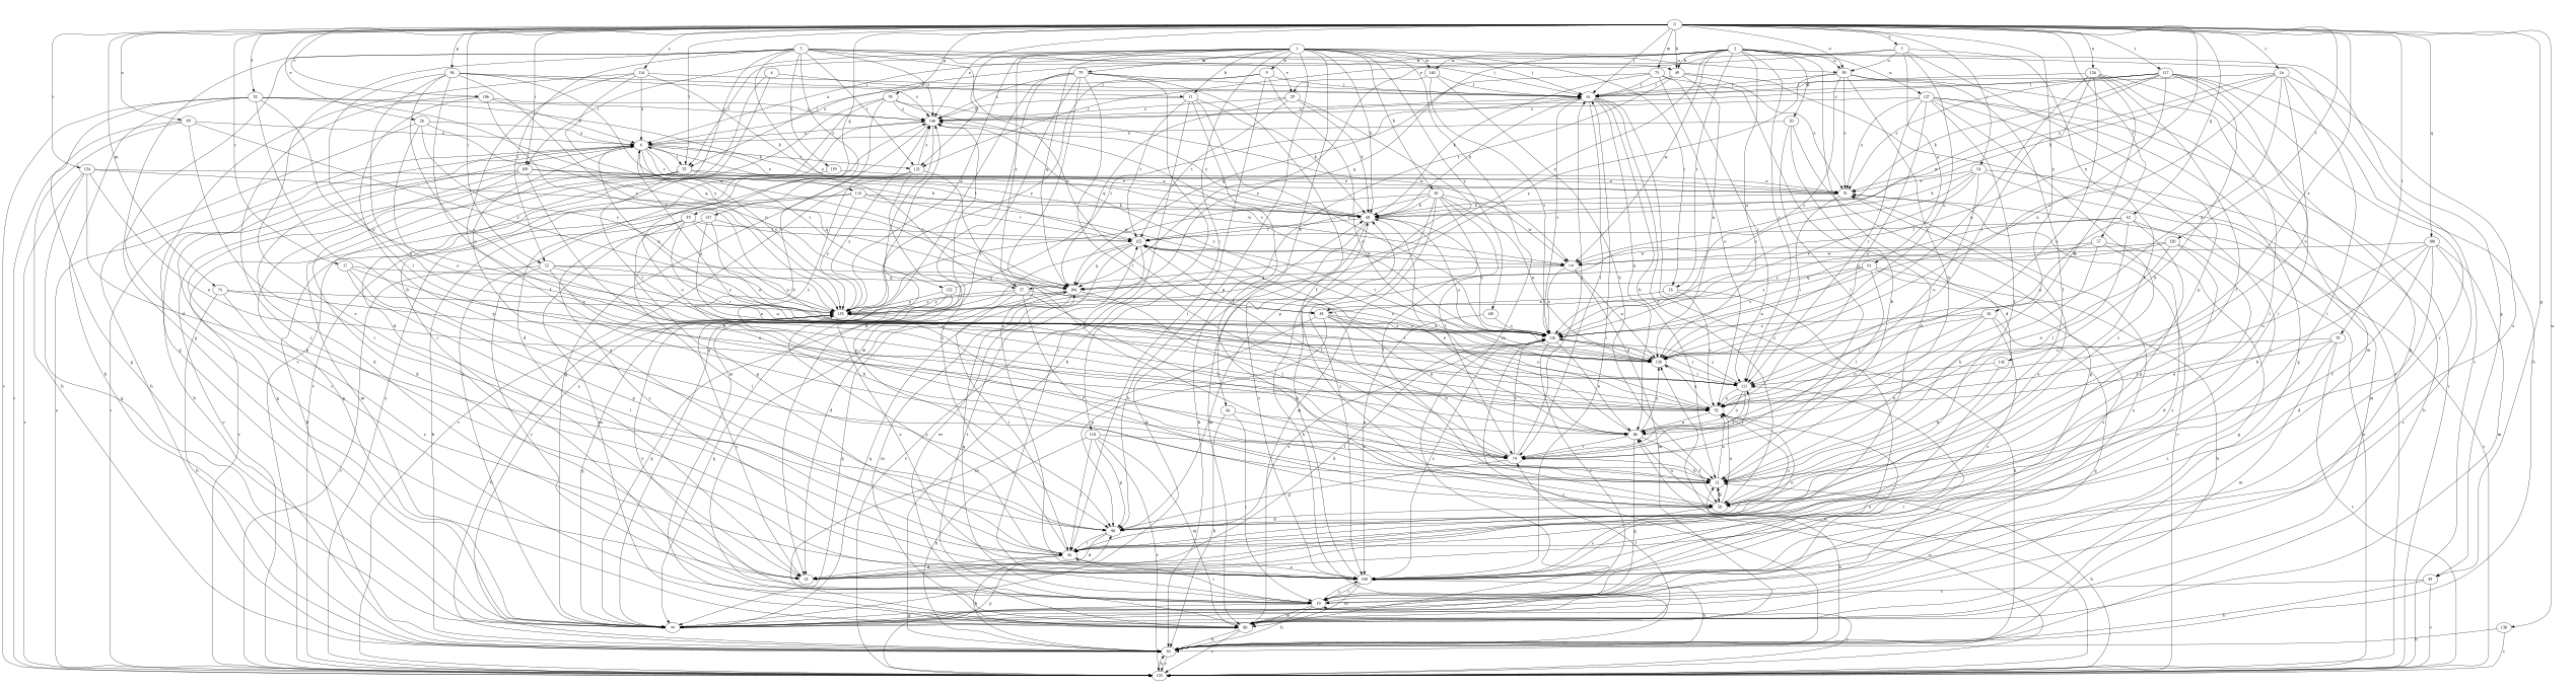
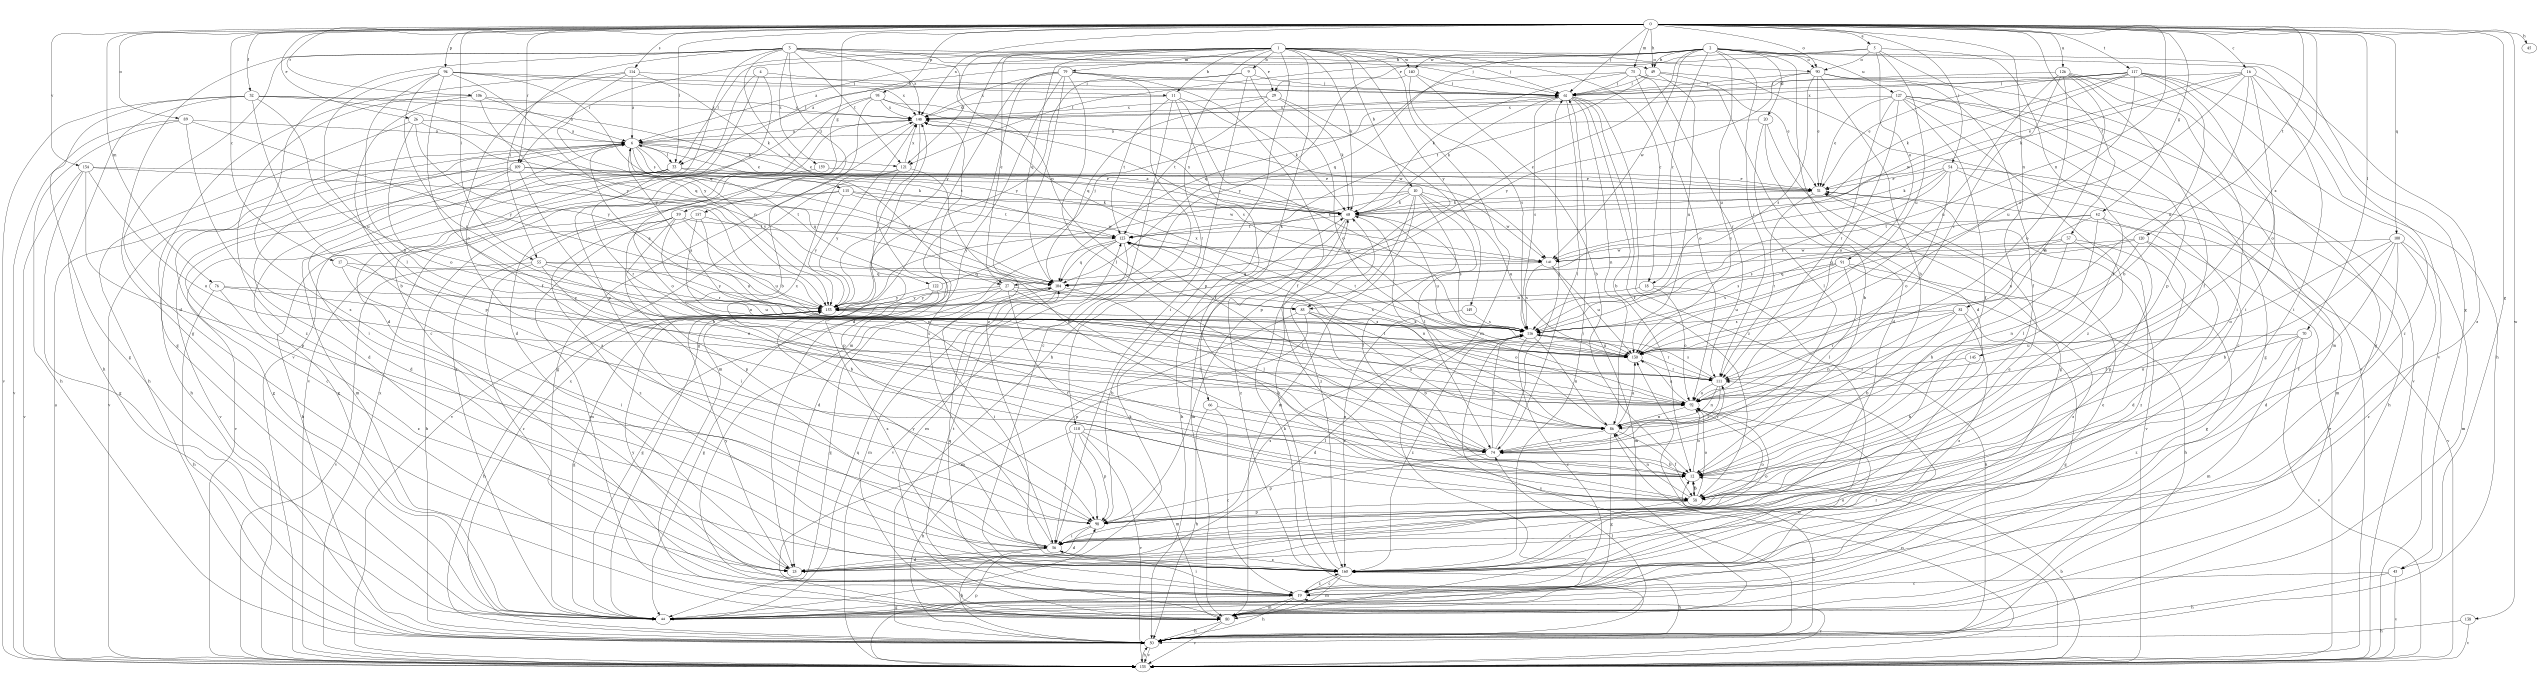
  strict digraph {
    fontname="PT Serif"
    node [fontname="PT Serif"]
    edge [fontname="PT Serif"]
    0
    5
    16
    17
    26
    32
    37
    39
    42
    43
+   45
    49
    54
    55
    62
    70
    n17 [label=33]
    75
    76
    81
    85
    89
    90
    94
    95
    100
    106
    109
    114
    117
    120
    126
    134
    138
    145
    148
    98
    121
    130
    29
    38
    91
    68
    160
    31
    56
    92
    116
    104
    153
    6
    50
    135
    44
    12
    141
    80
    111
    123
    74
    19
    86
    25
    1
    9
    10
    11
    18
    27
    66
    79
    110
    140
    149
    2
    20
    127
    115
    122
    3
    157
    159
    4
    0 -> 5 [label=a]
    0 -> 16 [label=c]
    0 -> 17 [label=c]
    0 -> 26 [label=e]
    0 -> 32 [label=f]
    0 -> 37 [label=f]
    0 -> 39 [label=g]
    0 -> 42 [label=g]
    0 -> 43 [label=g]
+   0 -> 45 [label=h]
    0 -> 49 [label=h]
    0 -> 54 [label=i]
    0 -> 55 [label=i]
    0 -> 62 [label=j]
    0 -> 70 [label=l]
    0 -> n17 [label=l]
    0 -> 75 [label=m]
    0 -> 76 [label=m]
    0 -> 81 [label=n]
    0 -> 85 [label=n]
    0 -> 89 [label=o]
    0 -> 90 [label=o]
    0 -> 94 [label=p]
    0 -> 95 [label=p]
    0 -> 100 [label=q]
    0 -> 106 [label=r]
    0 -> 109 [label=r]
    0 -> 114 [label=s]
    0 -> 117 [label=t]
    0 -> 120 [label=t]
    0 -> 126 [label=u]
    0 -> 134 [label=v]
    0 -> 138 [label=w]
    0 -> 145 [label=x]
    0 -> 148 [label=x]
    5 -> 90 [label=o]
    5 -> 98 [label=p]
    5 -> 121 [label=t]
    5 -> 130 [label=u]
    5 -> 29 [label=e]
    5 -> 38 [label=f]
    5 -> 91 [label=o]
    16 -> 62 [label=j]
    16 -> 130 [label=u]
    16 -> 68 [label=k]
    16 -> 160 [label=z]
    16 -> 31 [label=e]
    16 -> 56 [label=i]
    16 -> 92 [label=o]
    16 -> 116 [label=s]
    17 -> 56 [label=i]
    17 -> 92 [label=o]
    17 -> 104 [label=q]
    26 -> 85 [label=n]
    26 -> 92 [label=o]
    26 -> 153 [label=y]
    26 -> 6 [label=a]
    26 -> 50 [label=h]
    32 -> 148 [label=x]
    32 -> 130 [label=u]
    32 -> 68 [label=k]
    32 -> 104 [label=q]
    32 -> 50 [label=h]
    32 -> 135 [label=v]
    32 -> 44 [label=g]
    32 -> 12 [label=b]
    37 -> 160 [label=z]
    37 -> 116 [label=s]
    37 -> 44 [label=g]
    37 -> 12 [label=b]
    37 -> 141 [label=w]
    39 -> 98 [label=p]
    39 -> 130 [label=u]
    39 -> 56 [label=i]
    39 -> 50 [label=h]
    39 -> 80 [label=m]
    39 -> 111 [label=r]
    39 -> 123 [label=t]
    42 -> 98 [label=p]
    42 -> 130 [label=u]
    42 -> 116 [label=s]
    42 -> 135 [label=v]
    42 -> 123 [label=t]
    42 -> 74 [label=l]
    43 -> 50 [label=h]
    43 -> 135 [label=v]
    43 -> 19 [label=c]
    49 -> 62 [label=j]
    49 -> 130 [label=u]
    49 -> 31 [label=e]
    49 -> 135 [label=v]
    49 -> 123 [label=t]
    54 -> 68 [label=k]
    54 -> 31 [label=e]
    54 -> 92 [label=o]
    54 -> 116 [label=s]
    54 -> 153 [label=y]
    54 -> 50 [label=h]
    54 -> 80 [label=m]
    55 -> 130 [label=u]
    55 -> 104 [label=q]
    55 -> 153 [label=y]
    55 -> 135 [label=v]
    55 -> 12 [label=b]
    55 -> 19 [label=c]
    62 -> 148 [label=x]
    62 -> 38 [label=f]
    62 -> 68 [label=k]
    62 -> 160 [label=z]
    62 -> 116 [label=s]
    62 -> 12 [label=b]
    62 -> 74 [label=l]
    62 -> 86 [label=n]
    70 -> 130 [label=u]
    70 -> 160 [label=z]
    70 -> 92 [label=o]
    70 -> 135 [label=v]
    70 -> 80 [label=m]
    n17 -> 31 [label=e]
    n17 -> 135 [label=v]
    n17 -> 44 [label=g]
    n17 -> 141 [label=w]
    n17 -> 80 [label=m]
    n17 -> 111 [label=r]
    75 -> 62 [label=j]
    75 -> 68 [label=k]
    75 -> 92 [label=o]
    75 -> 104 [label=q]
    75 -> 111 [label=r]
    75 -> 25 [label=d]
    76 -> 130 [label=u]
    76 -> 160 [label=z]
    76 -> 153 [label=y]
    76 -> 50 [label=h]
    81 -> 160 [label=z]
    81 -> 116 [label=s]
    81 -> 44 [label=g]
    81 -> 12 [label=b]
    81 -> 111 [label=r]
    81 -> 86 [label=n]
    85 -> 98 [label=p]
    85 -> 92 [label=o]
-   85 -> 116 [label=s]
    85 -> 12 [label=b]
    85 -> 80 [label=m]
    85 -> 86 [label=n]
    89 -> 56 [label=i]
    89 -> 153 [label=y]
    89 -> 6 [label=a]
    89 -> 50 [label=h]
    89 -> 135 [label=v]
    90 -> 62 [label=j]
    90 -> 38 [label=f]
    90 -> 31 [label=e]
    90 -> 116 [label=s]
    90 -> 153 [label=y]
    90 -> 12 [label=b]
    90 -> 80 [label=m]
    94 -> 62 [label=j]
    94 -> 148 [label=x]
    94 -> 92 [label=o]
    94 -> 104 [label=q]
    94 -> 153 [label=y]
    94 -> 111 [label=r]
    94 -> 74 [label=l]
    94 -> 86 [label=n]
    95 -> 148 [label=x]
    95 -> 116 [label=s]
    95 -> 135 [label=v]
    95 -> 12 [label=b]
    95 -> 141 [label=w]
    95 -> 25 [label=d]
    100 -> 38 [label=f]
    100 -> 92 [label=o]
    100 -> 12 [label=b]
    100 -> 141 [label=w]
    100 -> 80 [label=m]
    100 -> 19 [label=c]
    100 -> 25 [label=d]
    106 -> 148 [label=x]
    106 -> 98 [label=p]
    106 -> 160 [label=z]
    106 -> 153 [label=y]
    106 -> 6 [label=a]
    109 -> 68 [label=k]
    109 -> 31 [label=e]
    109 -> 44 [label=g]
    109 -> 12 [label=b]
    109 -> 19 [label=c]
    109 -> 25 [label=d]
    114 -> 62 [label=j]
    114 -> 38 [label=f]
    114 -> 68 [label=k]
    114 -> 153 [label=y]
    114 -> 6 [label=a]
    114 -> 44 [label=g]
    117 -> 62 [label=j]
    117 -> 148 [label=x]
    117 -> 130 [label=u]
    117 -> 68 [label=k]
    117 -> 31 [label=e]
    117 -> 56 [label=i]
    117 -> 50 [label=h]
    117 -> 12 [label=b]
    117 -> 141 [label=w]
    117 -> 19 [label=c]
    120 -> 38 [label=f]
    120 -> 104 [label=q]
    120 -> 141 [label=w]
    120 -> 86 [label=n]
    120 -> 25 [label=d]
    126 -> 62 [label=j]
    126 -> 130 [label=u]
    126 -> 38 [label=f]
    126 -> 56 [label=i]
    126 -> 92 [label=o]
    126 -> 44 [label=g]
    126 -> 111 [label=r]
    126 -> 86 [label=n]
    134 -> 98 [label=p]
    134 -> 31 [label=e]
    134 -> 92 [label=o]
    134 -> 104 [label=q]
    134 -> 135 [label=v]
    134 -> 44 [label=g]
    138 -> 50 [label=h]
    138 -> 135 [label=v]
    145 -> 12 [label=b]
    145 -> 111 [label=r]
    148 -> 6 [label=a]
    148 -> 44 [label=g]
    148 -> 80 [label=m]
    98 -> 56 [label=i]
    98 -> 92 [label=o]
    98 -> 25 [label=d]
    121 -> 148 [label=x]
    121 -> 98 [label=p]
    121 -> 153 [label=y]
    121 -> 135 [label=v]
    121 -> 12 [label=b]
    130 -> 148 [label=x]
    130 -> 6 [label=a]
    130 -> 111 [label=r]
    29 -> 148 [label=x]
    29 -> 98 [label=p]
    29 -> 68 [label=k]
    29 -> 104 [label=q]
    29 -> 123 [label=t]
    38 -> 98 [label=p]
    38 -> 160 [label=z]
    38 -> 92 [label=o]
    38 -> 12 [label=b]
    38 -> 86 [label=n]
    91 -> 130 [label=u]
    91 -> 160 [label=z]
    91 -> 116 [label=s]
    91 -> 104 [label=q]
    91 -> 50 [label=h]
    91 -> 74 [label=l]
    68 -> 148 [label=x]
    68 -> 130 [label=u]
    68 -> 160 [label=z]
    68 -> 116 [label=s]
    68 -> 6 [label=a]
    68 -> 80 [label=m]
    68 -> 123 [label=t]
    160 -> 62 [label=j]
    160 -> 68 [label=k]
    160 -> 50 [label=h]
    160 -> 80 [label=m]
    160 -> 19 [label=c]
    31 -> 68 [label=k]
    31 -> 135 [label=v]
    31 -> 111 [label=r]
    56 -> 148 [label=x]
    56 -> 160 [label=z]
    56 -> 31 [label=e]
    56 -> 92 [label=o]
    56 -> 116 [label=s]
    56 -> 153 [label=y]
    56 -> 6 [label=a]
    56 -> 50 [label=h]
    56 -> 25 [label=d]
    92 -> 130 [label=u]
    92 -> 86 [label=n]
    116 -> 130 [label=u]
    116 -> 160 [label=z]
    116 -> 6 [label=a]
    116 -> 111 [label=r]
    116 -> 123 [label=t]
    116 -> 19 [label=c]
    116 -> 86 [label=n]
    116 -> 25 [label=d]
    104 -> 153 [label=y]
    104 -> 44 [label=g]
    104 -> 80 [label=m]
    104 -> 74 [label=l]
    153 -> 116 [label=s]
    153 -> 50 [label=h]
    153 -> 44 [label=g]
    153 -> 12 [label=b]
    6 -> n17 [label=l]
    6 -> 121 [label=t]
    6 -> 31 [label=e]
    6 -> 153 [label=y]
    6 -> 50 [label=h]
    6 -> 135 [label=v]
    6 -> 123 [label=t]
    6 -> 25 [label=d]
    6 -> 115 [label=s]
    6 -> 122 [label=t]
    50 -> 148 [label=x]
    50 -> 68 [label=k]
    50 -> 116 [label=s]
    50 -> 135 [label=v]
    50 -> 12 [label=b]
    135 -> 148 [label=x]
    135 -> 98 [label=p]
    135 -> 130 [label=u]
    135 -> 31 [label=e]
    135 -> 6 [label=a]
    135 -> 50 [label=h]
    135 -> 12 [label=b]
    135 -> 19 [label=c]
    135 -> 86 [label=n]
    44 -> 148 [label=x]
    44 -> 68 [label=k]
    44 -> 31 [label=e]
    44 -> 104 [label=q]
    44 -> 111 [label=r]
    12 -> 38 [label=f]
    12 -> 92 [label=o]
    141 -> 130 [label=u]
    141 -> 116 [label=s]
    141 -> 104 [label=q]
    141 -> 80 [label=m]
    80 -> 50 [label=h]
    80 -> 135 [label=v]
    80 -> 123 [label=t]
    80 -> 74 [label=l]
    111 -> 92 [label=o]
    111 -> 116 [label=s]
    111 -> 74 [label=l]
    111 -> 86 [label=n]
    123 -> 104 [label=q]
    123 -> 135 [label=v]
    123 -> 141 [label=w]
    123 -> 80 [label=m]
    123 -> 86 [label=n]
    123 -> 25 [label=d]
    74 -> 62 [label=j]
    74 -> 148 [label=x]
    74 -> 98 [label=p]
    74 -> 116 [label=s]
    74 -> 12 [label=b]
    74 -> 111 [label=r]
    74 -> 123 [label=t]
    19 -> 160 [label=z]
    19 -> 56 [label=i]
    19 -> 92 [label=o]
    19 -> 104 [label=q]
    19 -> 153 [label=y]
    19 -> 50 [label=h]
    19 -> 44 [label=g]
    19 -> 80 [label=m]
    86 -> 130 [label=u]
    86 -> 38 [label=f]
    86 -> 68 [label=k]
    86 -> 44 [label=g]
    86 -> 123 [label=t]
    86 -> 74 [label=l]
    25 -> 153 [label=y]
    1 -> 62 [label=j]
    1 -> n17 [label=l]
    1 -> 90 [label=o]
    1 -> 109 [label=r]
    1 -> 98 [label=p]
    1 -> 121 [label=t]
    1 -> 68 [label=k]
    1 -> 104 [label=q]
    1 -> 153 [label=y]
    1 -> 80 [label=m]
    1 -> 9 [label=b]
    1 -> 10 [label=b]
    1 -> 11 [label=b]
    1 -> 18 [label=c]
    1 -> 27 [label=e]
    1 -> 66 [label=k]
    1 -> 79 [label=m]
    1 -> 110 [label=r]
    1 -> 140 [label=w]
    1 -> 149 [label=y]
    9 -> 62 [label=j]
    9 -> 56 [label=i]
    9 -> 92 [label=o]
    9 -> 153 [label=y]
    9 -> 6 [label=a]
    10 -> 130 [label=u]
    10 -> 38 [label=f]
    10 -> 68 [label=k]
    10 -> 160 [label=z]
    10 -> 153 [label=y]
    10 -> 50 [label=h]
    10 -> 141 [label=w]
    10 -> 80 [label=m]
    10 -> 74 [label=l]
    11 -> 148 [label=x]
    11 -> 38 [label=f]
    11 -> 68 [label=k]
    11 -> 116 [label=s]
    11 -> 123 [label=t]
    11 -> 19 [label=c]
    18 -> 85 [label=n]
    18 -> 92 [label=o]
    18 -> 50 [label=h]
    27 -> 38 [label=f]
    27 -> 56 [label=i]
    27 -> 116 [label=s]
    27 -> 153 [label=y]
    27 -> 44 [label=g]
    27 -> 74 [label=l]
    66 -> 50 [label=h]
    66 -> 19 [label=c]
    66 -> 86 [label=n]
    79 -> 62 [label=j]
    79 -> 148 [label=x]
    79 -> 38 [label=f]
    79 -> 160 [label=z]
    79 -> 50 [label=h]
    79 -> 44 [label=g]
    79 -> 80 [label=m]
    79 -> 74 [label=l]
    79 -> 25 [label=d]
    110 -> 98 [label=p]
    110 -> 56 [label=i]
    110 -> 50 [label=h]
    110 -> 135 [label=v]
    110 -> 80 [label=m]
    110 -> 74 [label=l]
    140 -> 62 [label=j]
    140 -> 116 [label=s]
    140 -> 153 [label=y]
    140 -> 12 [label=b]
    149 -> 160 [label=z]
    149 -> 116 [label=s]
    2 -> 43 [label=g]
    2 -> 49 [label=h]
    2 -> n17 [label=l]
    2 -> 90 [label=o]
    2 -> 130 [label=u]
    2 -> 104 [label=q]
    2 -> 6 [label=a]
    2 -> 135 [label=v]
    2 -> 141 [label=w]
    2 -> 111 [label=r]
    2 -> 25 [label=d]
    2 -> 18 [label=c]
    2 -> 27 [label=e]
    2 -> 140 [label=w]
    2 -> 20 [label=d]
    2 -> 127 [label=u]
    20 -> 6 [label=a]
    20 -> 44 [label=g]
    20 -> 12 [label=b]
    20 -> 74 [label=l]
    127 -> 148 [label=x]
    127 -> 38 [label=f]
    127 -> 160 [label=z]
    127 -> 31 [label=e]
    127 -> 92 [label=o]
    127 -> 135 [label=v]
    127 -> 44 [label=g]
    127 -> 111 [label=r]
    127 -> 19 [label=c]
    115 -> 68 [label=k]
    115 -> 153 [label=y]
    115 -> 50 [label=h]
    115 -> 135 [label=v]
    115 -> 141 [label=w]
    115 -> 123 [label=t]
    122 -> 62 [label=j]
    122 -> 160 [label=z]
    122 -> 153 [label=y]
    122 -> 44 [label=g]
    3 -> 49 [label=h]
    3 -> 55 [label=i]
    3 -> 62 [label=j]
    3 -> 85 [label=n]
    3 -> 148 [label=x]
    3 -> 121 [label=t]
    3 -> 29 [label=e]
    3 -> 160 [label=z]
    3 -> 135 [label=v]
    3 -> 44 [label=g]
    3 -> 25 [label=d]
    3 -> 27 [label=e]
    3 -> 157 [label=z]
    3 -> 159 [label=z]
    157 -> 130 [label=u]
    157 -> 160 [label=z]
    157 -> 92 [label=o]
    157 -> 123 [label=t]
    159 -> 31 [label=e]
    159 -> 92 [label=o]
-   17 -> 98 [label=p]
+   4 -> 98 [label=p]
    4 -> 19 [label=c]
    4 -> 25 [label=d]
    4 -> 11 [label=b]
  }
